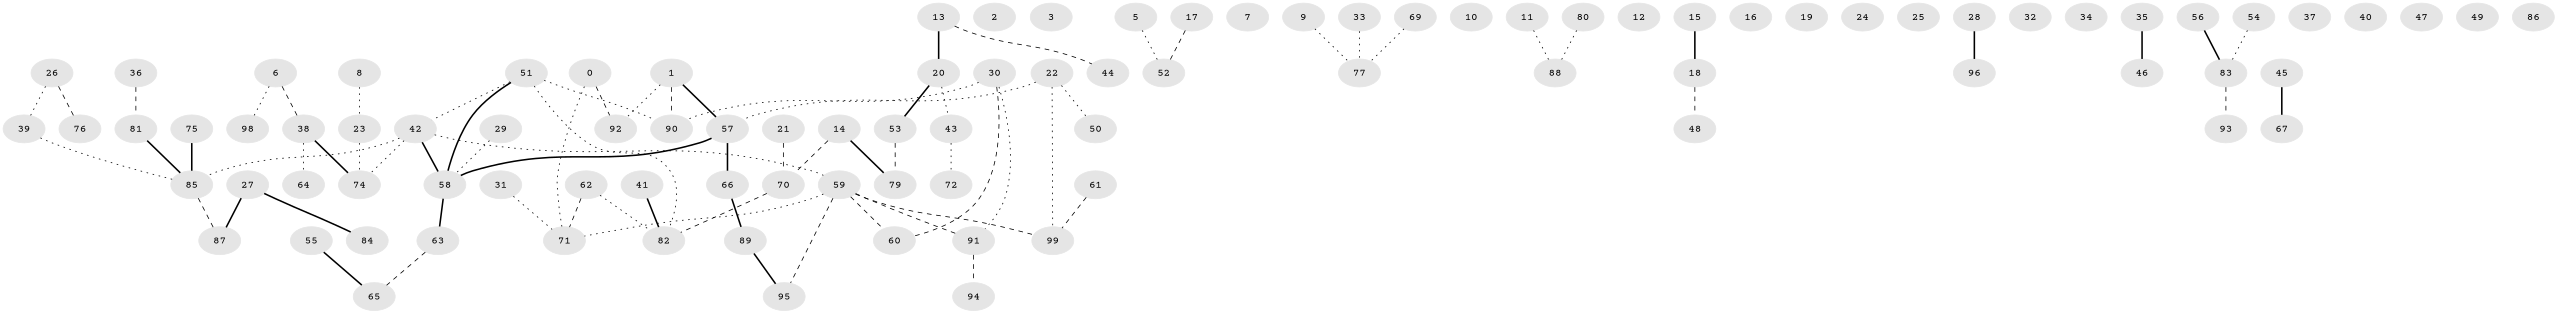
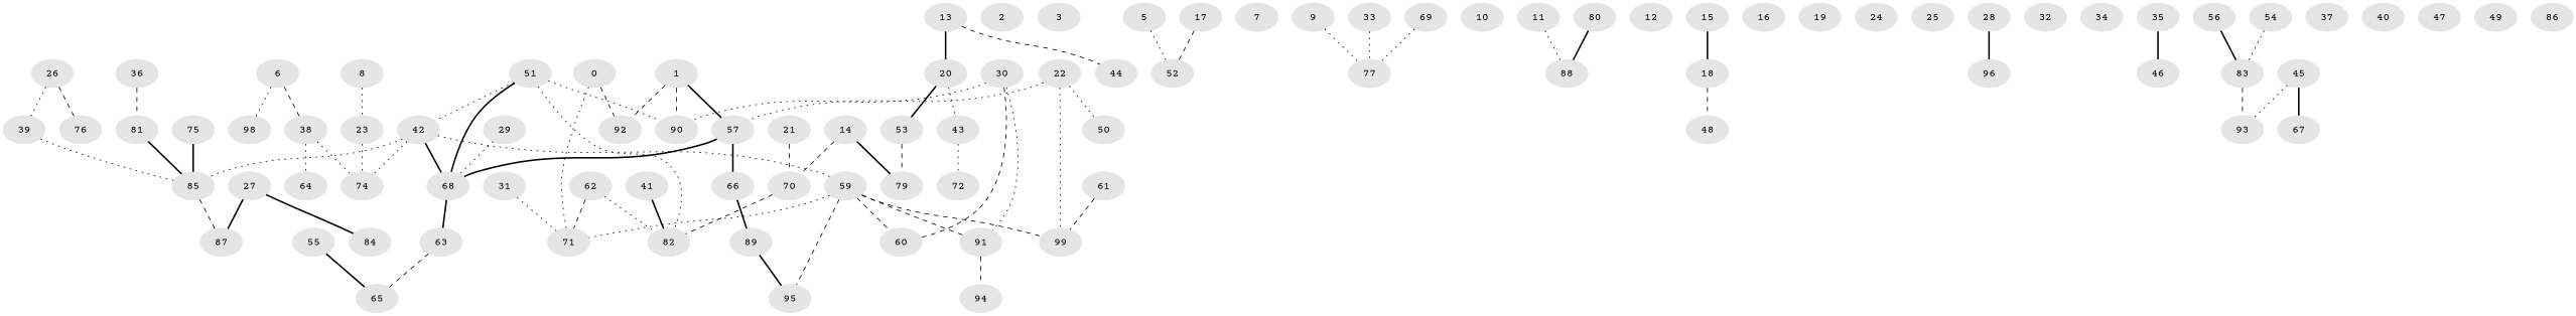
  graph {
    fontname="Courier Prime"
    node [color=gray90 fontname="Courier Prime" style=filled]
    edge [fontname="Courier Prime" style=dotted]
    1
    57
    90
    92
-   58
+   58 [label=68]
    66
    2
    3
    n9 [label=0]
    71
    5
    52
    6
    38
    n15 [label=98]
    74
    64
    7
    8
    23
    9
    77
    10
    11
    88
    12
    13
    20
    44
    43
    53
    14
    70
    79
    82
    15
    18
    48
    16
    17
    42
    85
    59
    19
    72
    21
    22
    50
    n49 [label=99]
    24
    25
    26
    39
    76
    27
    84
    87
    28
    96
    29
    63
    30
    60
    91
    94
    31
    32
    33
    34
    35
    46
    62
    36
    81
    56
    83
    37
    40
    41
    95
    45
    67
    93
    47
    49
    51
    54
    55
    65
    89
    61
    69
    75
    80
    86
    1 -- 57 [style=bold]
    1 -- 90 [style=dashed]
-   1 -- 92
+   1 -- 92 [style=dashed]
    57 -- 58 [style=bold]
    57 -- 66 [style=bold]
    58 -- 63 [style=bold]
    66 -- 89 [style=bold]
    n9 -- 92 [style=dashed]
    n9 -- 71
    5 -- 52
    6 -- 38 [style=dashed]
    6 -- n15
-   38 -- 74 [style=bold]
+   38 -- 74
    38 -- 64
    8 -- 23
    23 -- 74
    9 -- 77
    11 -- 88
    13 -- 20 [style=bold]
    13 -- 44 [style=dashed]
    20 -- 43
    20 -- 53 [style=bold]
    43 -- 72
    53 -- 79 [style=dashed]
    14 -- 70 [style=dashed]
    14 -- 79 [style=bold]
    70 -- 82 [style=dashed]
    15 -- 18 [style=bold]
    18 -- 48 [style=dashed]
    17 -- 52 [style=dashed]
    42 -- 58 [style=bold]
    42 -- 74
    42 -- 85
    42 -- 59
    85 -- 87 [style=dashed]
    59 -- 71
    59 -- n49 [style=dashed]
    59 -- 60 [style=dashed]
    59 -- 91 [style=dashed]
    59 -- 95 [style=dashed]
    21 -- 70 [style=dashed]
    22 -- 57
    22 -- 50
    22 -- n49
    26 -- 39
    26 -- 76 [style=dashed]
    39 -- 85
    27 -- 84 [style=bold]
    27 -- 87 [style=bold]
    28 -- 96 [style=bold]
    29 -- 58
    63 -- 65 [style=dashed]
    30 -- 90
    30 -- 60 [style=dashed]
    30 -- 91
    91 -- 94 [style=dashed]
    31 -- 71
    33 -- 77
    35 -- 46 [style=bold]
    62 -- 71 [style=dashed]
    62 -- 82
    36 -- 81 [style=dashed]
    81 -- 85 [style=bold]
    56 -- 83 [style=bold]
    83 -- 93 [style=dashed]
    41 -- 82 [style=bold]
    45 -- 67 [style=bold]
+   45 -- 93
    51 -- 90
    51 -- 58 [style=bold]
    51 -- 82
    51 -- 42
    54 -- 83
    55 -- 65 [style=bold]
    89 -- 95 [style=bold]
    61 -- n49 [style=dashed]
    69 -- 77
    75 -- 85 [style=bold]
-   80 -- 88
+   80 -- 88 [style=bold]
  }
